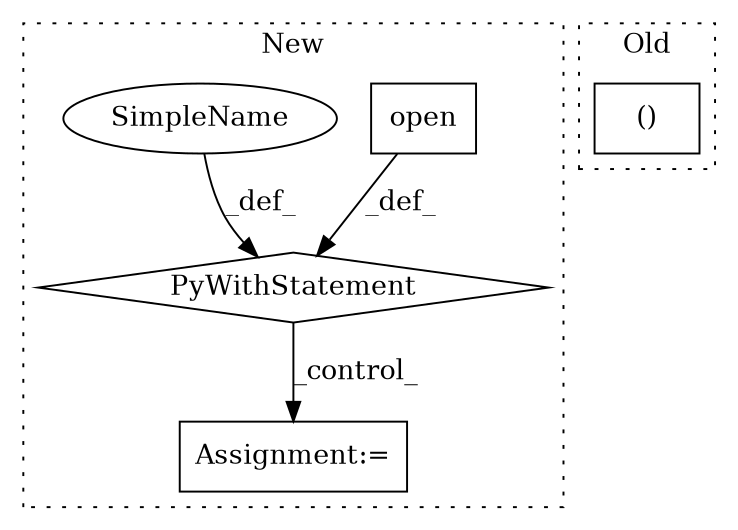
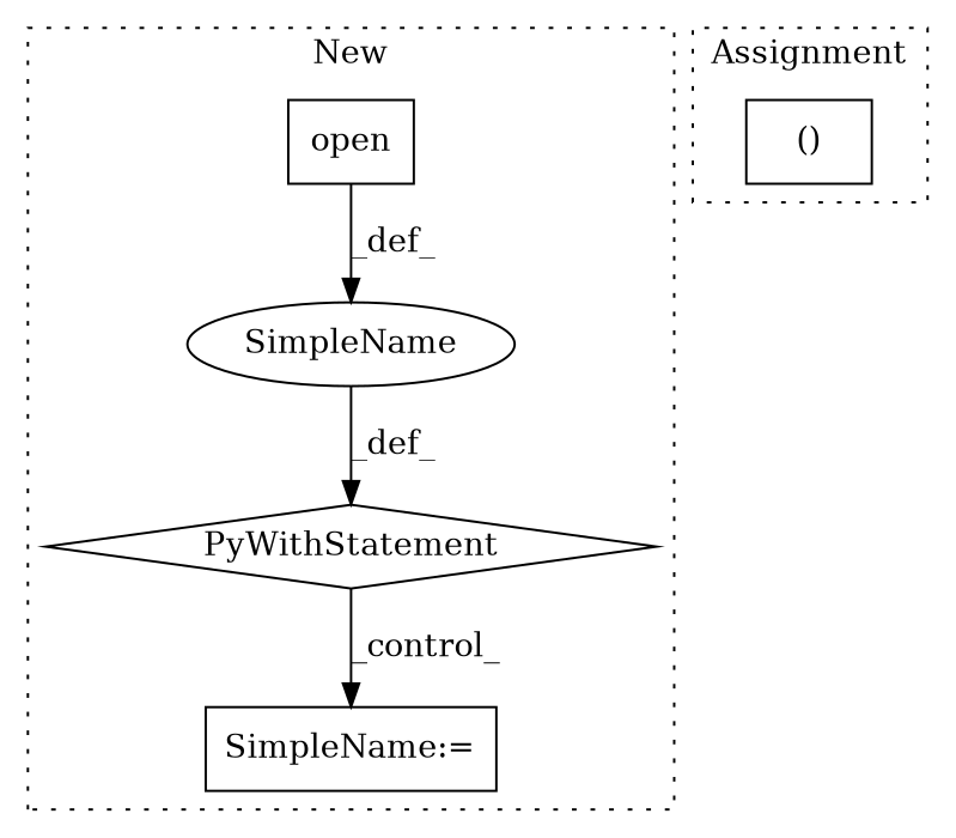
  digraph {
    node [shape=box]
    n1 [a=32 l="5,1" label=open s="2351,2372"]
    n2 [a=104 l="10,2" label=PyWithStatement s="2338,2373" shape=diamond]
    n3 [a=42 label=SimpleName shape=ellipse]
-   n4 [a=7 l=1 label="Assignment:=" s=2393]
+   n4 [a=7 l=1 label="SimpleName:=" s=2393]
    n5 [a=106 l=215 label="()" s=1491]
    subgraph cluster_1 {
      label=New
      style=dotted
      n1
      n2
      n3
      n4
    }
    subgraph cluster_2 {
-     label=Old
+     label=Assignment
      style=dotted
      n5
    }
-   n1 -> n2 [label=_def_]
+   n1 -> n3 [label=_def_]
    n2 -> n4 [label=_control_]
    n3 -> n2 [label=_def_]
  }
